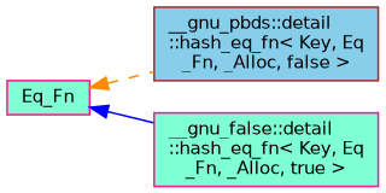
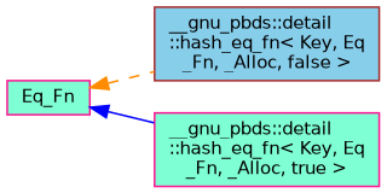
  digraph {
    rankdir=LR
    node [color=deeppink fillcolor=aquamarine fontname=Helvetica fontsize=10 shape=box style=filled]
    edge [dir=back fontname=Helvetica fontsize=10 labelfontname=Helvetica labelfontsize=10]
    n1 [height=0.2 label=Eq_Fn width=0.4]
    n2 [color=brown fillcolor=skyblue height=0.2 label="__gnu_pbds::detail\l::hash_eq_fn\< Key, Eq\l_Fn, _Alloc, false \>" width=0.4]
-   n3 [height=0.2 label="__gnu_false::detail\l::hash_eq_fn\< Key, Eq\l_Fn, _Alloc, true \>" width=0.4]
+   n3 [height=0.2 label="__gnu_pbds::detail\l::hash_eq_fn\< Key, Eq\l_Fn, _Alloc, true \>" width=0.4]
    n1 -> n2 [color=darkorange style=dashed]
    n1 -> n3 [color=blue style=solid]
  }
